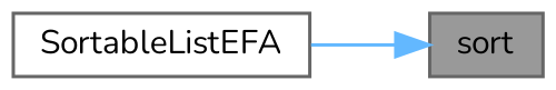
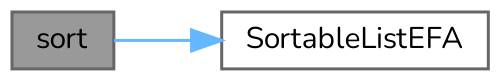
  digraph {
    rankdir=RL
    fontname=Nunito
    node [fontname=Nunito fontsize=10 shape=box style=filled]
    n1 [color=gray40 fillcolor=grey60 fontcolor=black height=0.2 label=sort width=0.4]
    n2 [color=grey40 fillcolor=white height=0.2 label=SortableListEFA width=0.4]
-   n1 -> n2 [color=steelblue1 dir=back fontname=Nunito fontsize=10 labelfontname=Helvetica labelfontsize=10 style=solid]
+   n2 -> n1 [color=steelblue1 dir=back fontname=Nunito fontsize=10 labelfontname=Helvetica labelfontsize=10 style=solid]
  }
